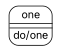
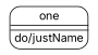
  digraph {
    splines=polyline
    fontname=Inter
-   n1 [fontname=Inter label=<<table style="rounded"><tr><td border="0">one</td></tr><hr/><tr><td border="0"></td></tr><hr/><tr><td border="0" align="left">do/one</td></tr></table>> shape=none]
+   n1 [fontname=Inter label=<<table style="rounded"><tr><td border="0">one</td></tr><hr/><tr><td border="0"></td></tr><hr/><tr><td border="0" align="left">do/justName</td></tr></table>> shape=none]
  }
